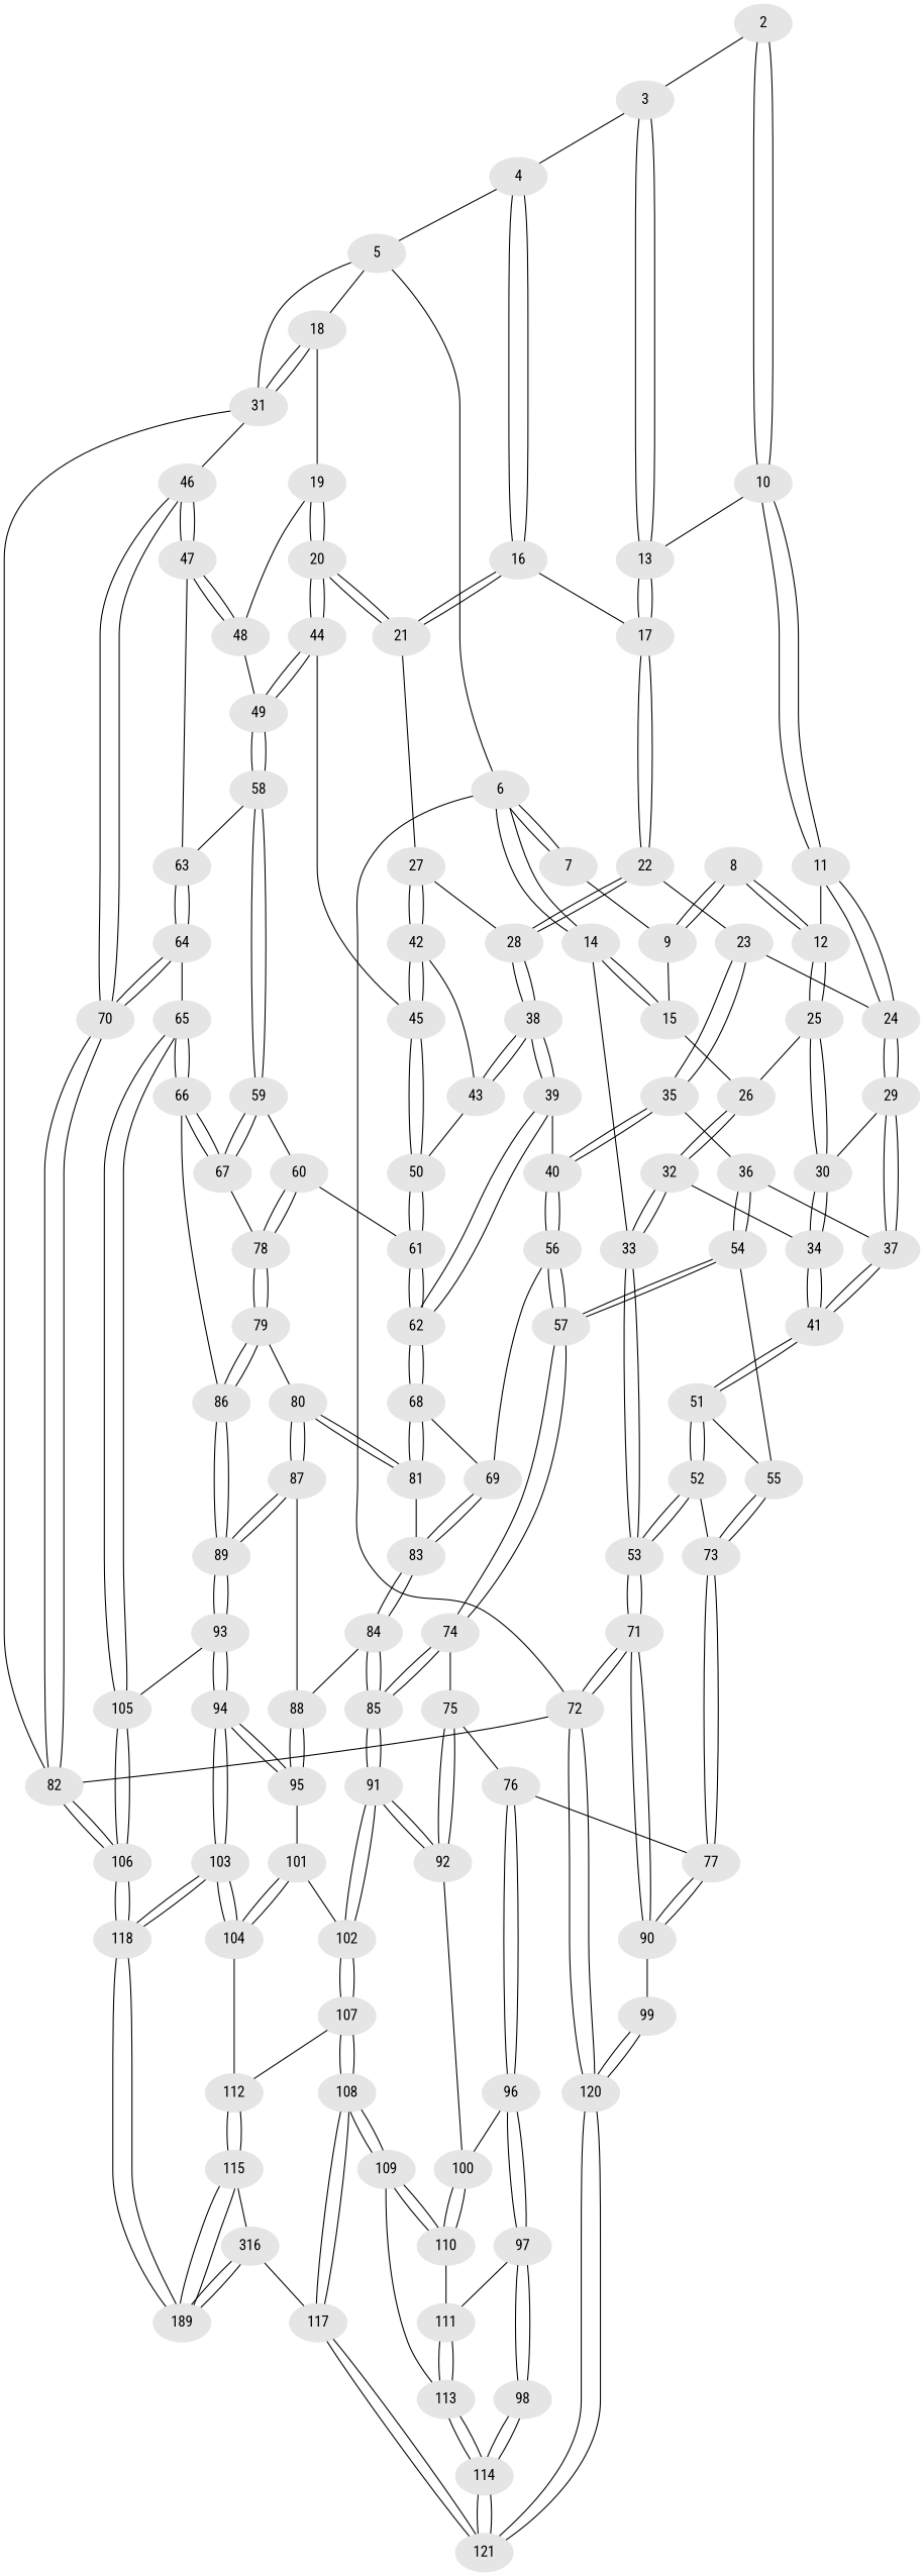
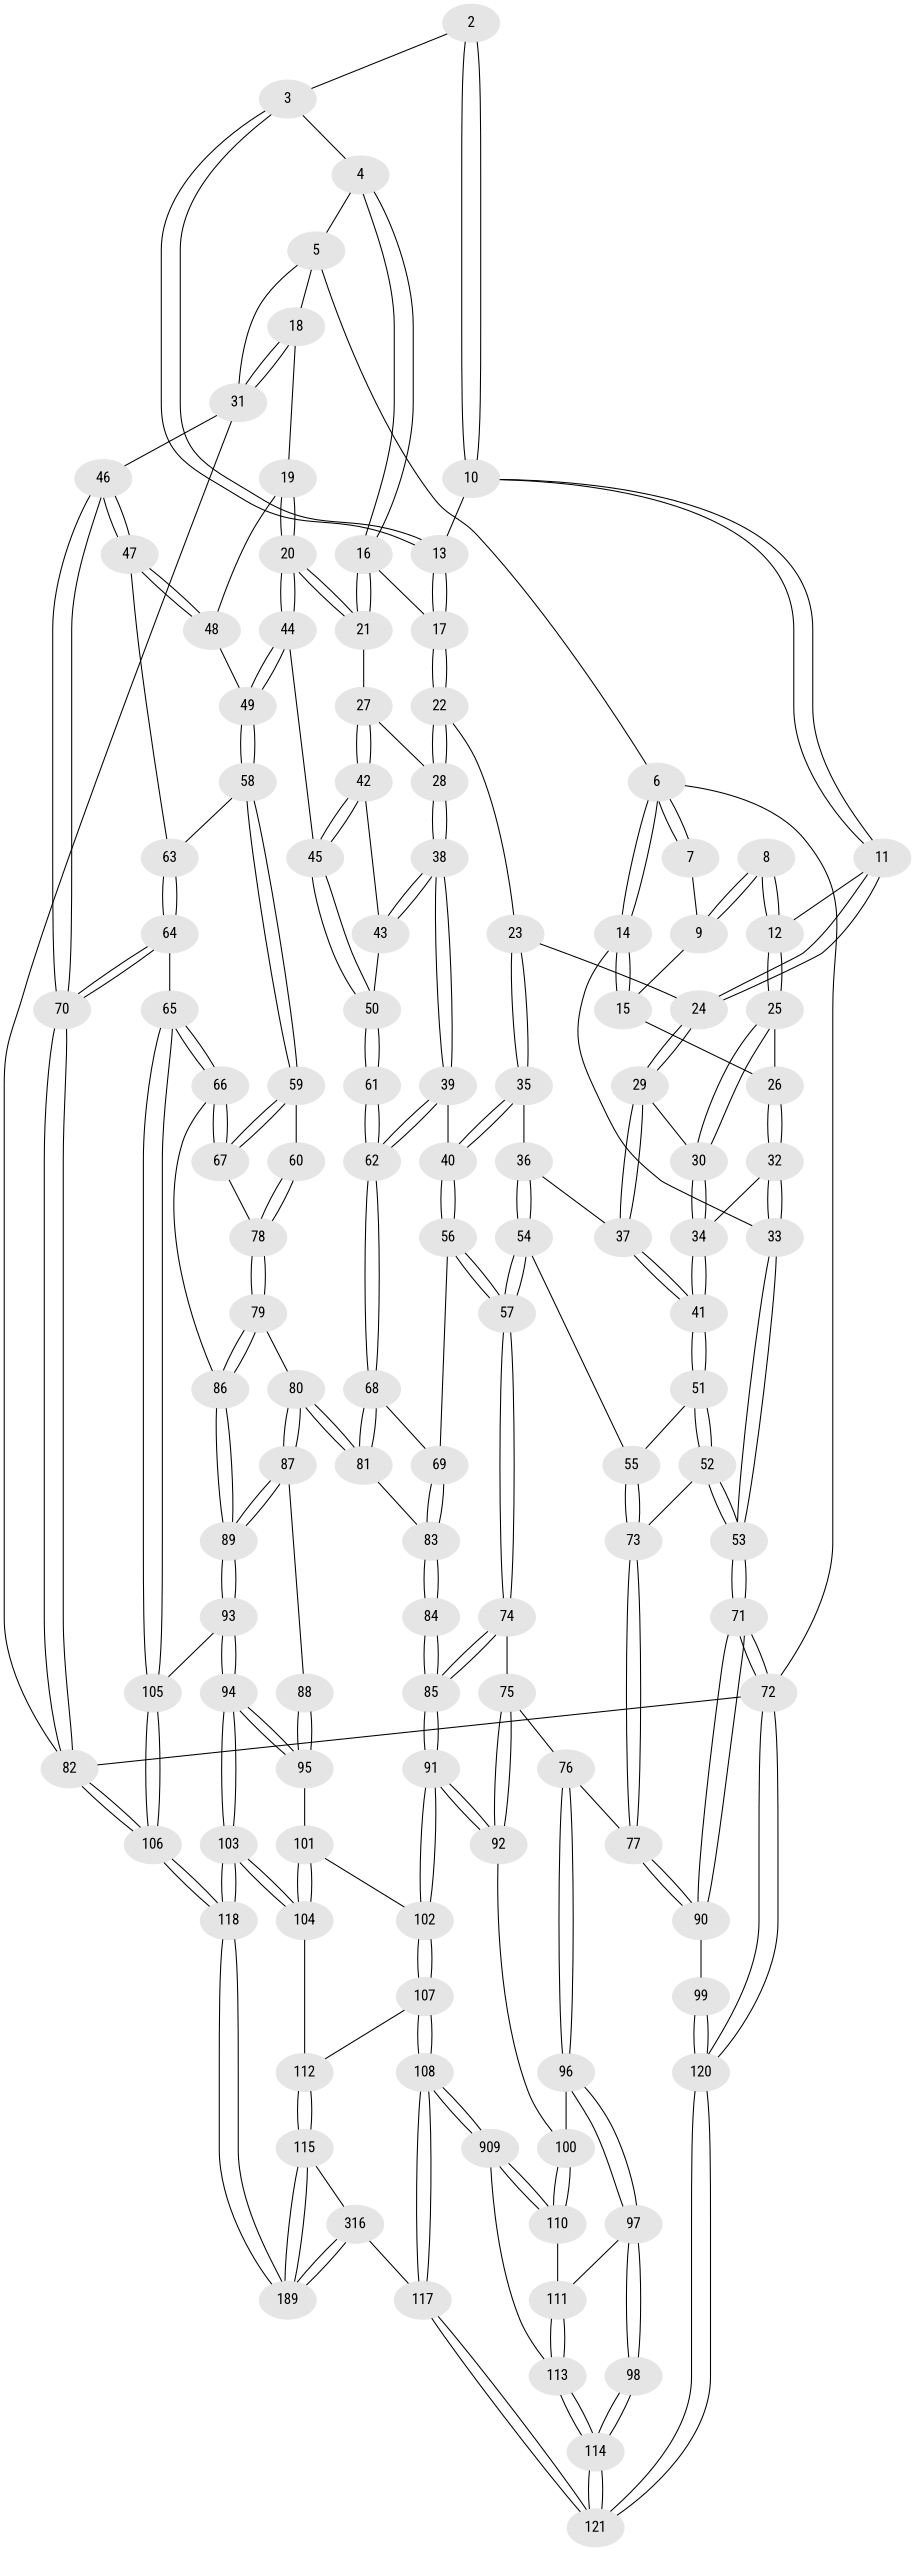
  graph {
    fontname="Roboto Condensed"
    node [color=gray90 fontname="Roboto Condensed" style=filled]
    edge [fontname="Roboto Condensed"]
    2
    3
    10
    8
    9
    12
    4
    13
    11
    5
    16
    17
    6
    18
    31
    21
    7
    14
    72
    19
    46
    82
    15
    33
    120
    25
    26
    24
    29
    30
    22
    53
    32
    27
    23
    28
    20
    48
    44
    49
    45
    42
    35
    38
    36
    40
    37
    34
    43
    39
    41
    47
    70
    106
    71
    51
    54
    56
    55
    57
    62
    50
    68
    69
    52
    61
    58
    63
    64
    59
    73
    77
    90
    74
    83
    75
    85
    60
    67
    78
    79
    81
    65
    66
    105
    86
    89
    84
    99
    121
    76
    92
    91
    96
    100
    97
    80
    87
    88
    118
    95
    102
    93
    101
    94
    107
    110
    103
    104
    98
    111
    114
    113
    112
    108
    n116 [label=189]
    115
-   109
+   109 [label=909]
    117
    n120 [label=316]
    2 -- 3
    2 -- 10
    2 -- 10
    3 -- 4
    3 -- 13
    3 -- 13
    10 -- 13
    10 -- 11
    10 -- 11
    8 -- 9
    8 -- 9
    8 -- 12
    8 -- 12
    9 -- 15
    12 -- 25
    12 -- 25
    4 -- 5
    4 -- 16
    4 -- 16
    13 -- 17
    13 -- 17
    11 -- 12
    11 -- 24
    11 -- 24
    5 -- 6
    5 -- 18
    5 -- 31
    16 -- 17
    16 -- 21
    16 -- 21
    17 -- 22
    17 -- 22
    6 -- 7
    6 -- 7
    6 -- 14
    6 -- 14
    6 -- 72
    18 -- 31
    18 -- 31
    18 -- 19
    31 -- 46
    31 -- 82
    21 -- 27
    7 -- 9
    14 -- 15
    14 -- 15
    14 -- 33
    72 -- 82
    72 -- 120
    72 -- 120
    19 -- 20
    19 -- 20
    19 -- 48
    46 -- 47
    46 -- 47
    46 -- 70
    46 -- 70
    82 -- 106
    82 -- 106
    15 -- 26
    33 -- 53
    33 -- 53
    120 -- 121
    120 -- 121
    25 -- 26
    25 -- 30
    25 -- 30
    26 -- 32
    26 -- 32
    24 -- 29
    24 -- 29
    29 -- 30
    29 -- 37
    29 -- 37
    30 -- 34
    30 -- 34
    22 -- 23
    22 -- 28
    22 -- 28
    53 -- 71
    53 -- 71
    32 -- 33
    32 -- 33
    32 -- 34
    27 -- 28
    27 -- 42
    27 -- 42
    23 -- 24
    23 -- 35
    23 -- 35
    28 -- 38
    28 -- 38
    20 -- 21
    20 -- 21
    20 -- 44
    20 -- 44
    48 -- 49
    44 -- 49
    44 -- 49
    44 -- 45
    49 -- 58
    49 -- 58
    45 -- 50
    45 -- 50
    42 -- 45
    42 -- 45
    42 -- 43
    35 -- 36
    35 -- 40
    35 -- 40
    38 -- 43
    38 -- 43
    38 -- 39
    38 -- 39
    36 -- 37
    36 -- 54
    36 -- 54
    40 -- 56
    40 -- 56
    37 -- 41
    37 -- 41
    34 -- 41
    34 -- 41
    43 -- 50
    39 -- 40
    39 -- 62
    39 -- 62
    41 -- 51
    41 -- 51
    47 -- 48
    47 -- 48
    47 -- 63
    70 -- 82
    70 -- 82
    106 -- 118
    106 -- 118
    71 -- 72
    71 -- 72
    71 -- 90
    71 -- 90
    51 -- 55
    51 -- 52
    51 -- 52
    54 -- 55
    54 -- 57
    54 -- 57
    56 -- 57
    56 -- 57
    56 -- 69
    55 -- 73
    55 -- 73
    57 -- 74
    57 -- 74
    62 -- 68
    62 -- 68
    50 -- 61
    50 -- 61
    68 -- 69
    68 -- 81
    68 -- 81
    69 -- 83
    69 -- 83
    52 -- 53
    52 -- 53
    52 -- 73
    61 -- 62
    61 -- 62
    58 -- 63
    58 -- 59
    58 -- 59
    63 -- 64
    63 -- 64
    64 -- 70
    64 -- 70
    64 -- 65
    59 -- 60
    59 -- 67
    59 -- 67
    73 -- 77
    73 -- 77
    77 -- 90
    77 -- 90
    90 -- 99
    74 -- 75
    74 -- 85
    74 -- 85
    83 -- 84
    83 -- 84
    75 -- 76
    75 -- 92
    75 -- 92
    85 -- 91
    85 -- 91
-   60 -- 61
    60 -- 78
    60 -- 78
    67 -- 78
    78 -- 79
    78 -- 79
    79 -- 86
    79 -- 86
    79 -- 80
    81 -- 83
    65 -- 66
    65 -- 66
    65 -- 105
    65 -- 105
    66 -- 67
    66 -- 67
    66 -- 86
    105 -- 106
    105 -- 106
    86 -- 89
    86 -- 89
    89 -- 93
    89 -- 93
    84 -- 85
    84 -- 85
-   84 -- 88
    99 -- 120
    99 -- 120
    76 -- 77
    76 -- 96
    76 -- 96
    92 -- 100
    91 -- 92
    91 -- 92
    91 -- 102
    91 -- 102
    96 -- 100
    96 -- 97
    96 -- 97
    100 -- 110
    100 -- 110
    97 -- 98
    97 -- 98
    97 -- 111
    80 -- 81
    80 -- 81
    80 -- 87
    80 -- 87
    87 -- 89
    87 -- 89
    87 -- 88
    88 -- 95
    88 -- 95
    118 -- n116
    118 -- n116
    95 -- 101
    102 -- 107
    102 -- 107
    93 -- 105
    93 -- 94
    93 -- 94
    101 -- 102
    101 -- 104
    101 -- 104
    94 -- 95
    94 -- 95
    94 -- 103
    94 -- 103
    107 -- 112
    107 -- 108
    107 -- 108
    110 -- 111
    103 -- 118
    103 -- 118
    103 -- 104
    103 -- 104
    104 -- 112
    98 -- 114
    98 -- 114
    111 -- 113
    111 -- 113
    114 -- 121
    114 -- 121
    113 -- 114
    113 -- 114
    112 -- 115
    112 -- 115
    108 -- 109
    108 -- 109
    108 -- 117
    108 -- 117
    115 -- n116
    115 -- n116
    115 -- n120
    109 -- 110
    109 -- 110
    109 -- 113
    117 -- 121
    117 -- 121
    n120 -- n116
    n120 -- n116
    n120 -- 117
  }
